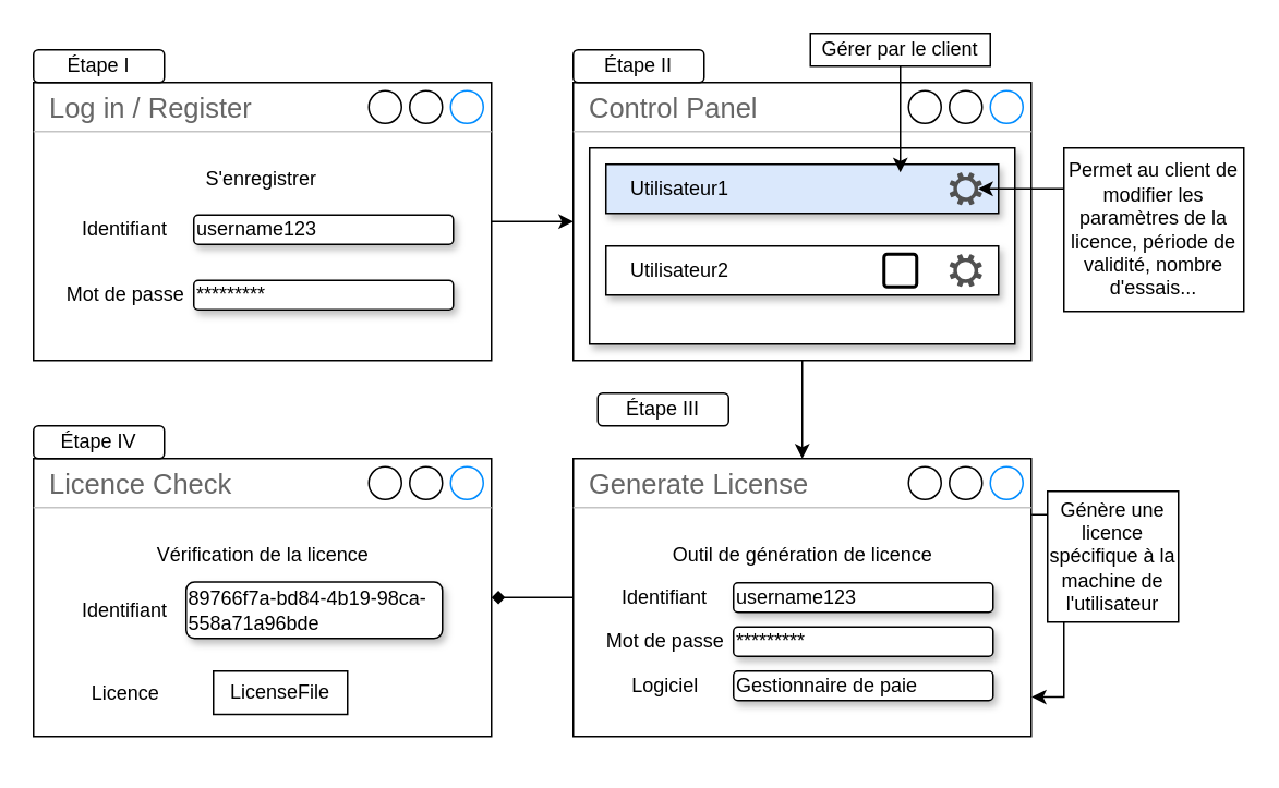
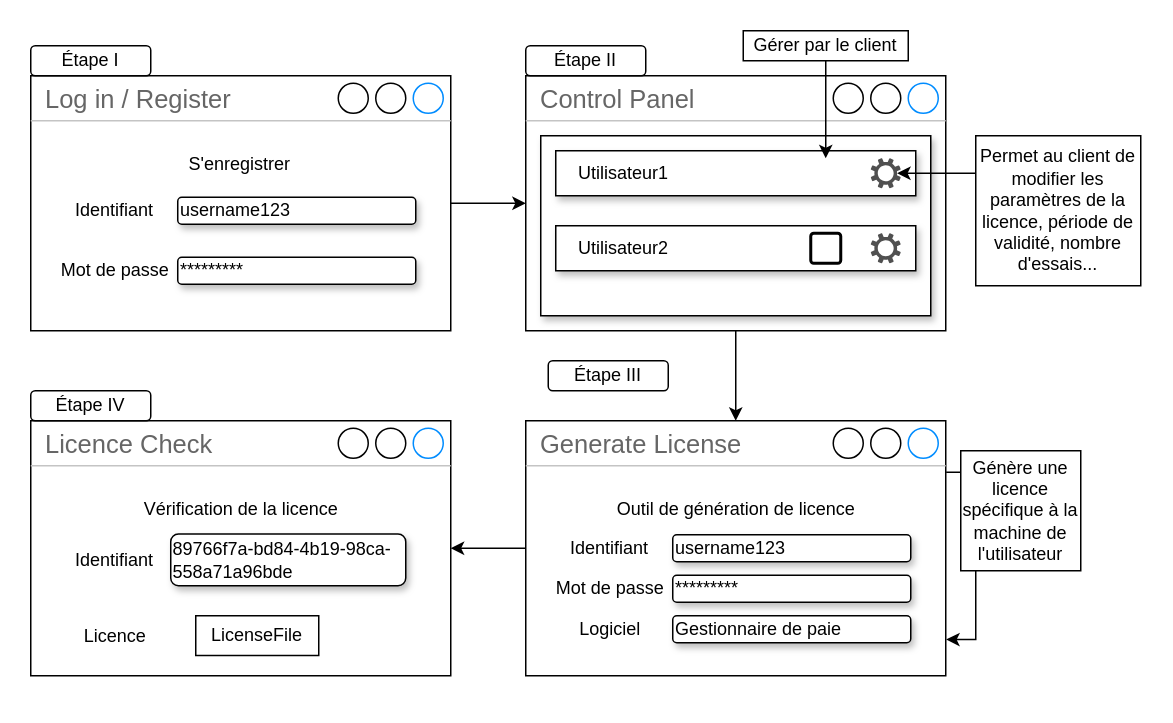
  <mxCell id="0" />
  <mxCell id="1" parent="0" />
  <mxCell id="2" value="" style="group" vertex="1" connectable="0" parent="1"><mxGeometry x="20" y="50" width="280" height="180" as="geometry" /></mxCell>
  <mxCell id="3" value="Log in / Register" style="strokeWidth=1;shadow=0;dashed=0;align=center;html=1;shape=mxgraph.mockup.containers.window;align=left;verticalAlign=top;spacingLeft=8;strokeColor2=#008cff;strokeColor3=#c4c4c4;fontColor=#666666;mainText=;fontSize=17;labelBackgroundColor=none;rounded=0;glass=0;sketch=0;" vertex="1" parent="2"><mxGeometry width="280" height="170" as="geometry" /></mxCell>
  <mxCell id="4" value="" style="shape=image;html=1;verticalAlign=top;verticalLabelPosition=bottom;labelBackgroundColor=#ffffff;imageAspect=0;aspect=fixed;image=https://cdn4.iconfinder.com/data/icons/web-ui-color/128/Close-128.png;rounded=0;shadow=1;glass=0;sketch=0;fontColor=#000000;strokeColor=#000000;" vertex="1" parent="2"><mxGeometry x="255" y="5" width="20" height="20" as="geometry" /></mxCell>
  <mxCell id="5" value="S'enregistrer" style="text;html=1;strokeColor=none;fillColor=none;align=center;verticalAlign=middle;whiteSpace=wrap;rounded=0;shadow=1;glass=0;sketch=0;fontColor=#000000;" vertex="1" parent="2"><mxGeometry x="93.333" y="45" width="93.333" height="27" as="geometry" /></mxCell>
  <mxCell id="6" value="&lt;div align=&quot;left&quot;&gt;username123&lt;/div&gt;" style="rounded=1;whiteSpace=wrap;html=1;shadow=1;glass=0;sketch=0;fontColor=#000000;strokeColor=#000000;align=left;" vertex="1" parent="2"><mxGeometry x="98.003" y="81" width="158.667" height="18" as="geometry" /></mxCell>
  <mxCell id="7" value="&lt;div align=&quot;left&quot;&gt;*********&lt;/div&gt;" style="rounded=1;whiteSpace=wrap;html=1;shadow=1;glass=0;sketch=0;fontColor=#000000;strokeColor=#000000;align=left;" vertex="1" parent="2"><mxGeometry x="98.003" y="121" width="158.667" height="18" as="geometry" /></mxCell>
  <mxCell id="8" value="Identifiant" style="text;html=1;strokeColor=none;fillColor=none;align=center;verticalAlign=middle;whiteSpace=wrap;rounded=0;shadow=1;glass=0;sketch=0;fontColor=#000000;" vertex="1" parent="2"><mxGeometry x="27.997" y="76.5" width="56" height="27" as="geometry" /></mxCell>
  <mxCell id="9" value="Mot de passe" style="text;html=1;strokeColor=none;fillColor=none;align=center;verticalAlign=middle;whiteSpace=wrap;rounded=0;shadow=1;glass=0;sketch=0;fontColor=#000000;" vertex="1" parent="2"><mxGeometry x="18.663" y="116.5" width="74.667" height="27" as="geometry" /></mxCell>
  <mxCell id="10" value="" style="group;shadow=0;" vertex="1" connectable="0" parent="1"><mxGeometry x="350" y="50" width="280" height="180" as="geometry" /></mxCell>
  <mxCell id="11" value="Control Panel" style="strokeWidth=1;shadow=0;dashed=0;align=center;html=1;shape=mxgraph.mockup.containers.window;align=left;verticalAlign=top;spacingLeft=8;strokeColor2=#008cff;strokeColor3=#c4c4c4;fontColor=#666666;mainText=;fontSize=17;labelBackgroundColor=none;rounded=0;glass=0;sketch=0;" vertex="1" parent="10"><mxGeometry width="280" height="170" as="geometry" /></mxCell>
  <mxCell id="12" value="" style="shape=image;html=1;verticalAlign=top;verticalLabelPosition=bottom;labelBackgroundColor=#ffffff;imageAspect=0;aspect=fixed;image=https://cdn4.iconfinder.com/data/icons/web-ui-color/128/Close-128.png;rounded=0;shadow=1;glass=0;sketch=0;fontColor=#000000;strokeColor=#000000;" vertex="1" parent="10"><mxGeometry x="255" y="5" width="20" height="20" as="geometry" /></mxCell>
  <mxCell id="13" value="" style="rounded=0;whiteSpace=wrap;html=1;shadow=1;glass=0;sketch=0;fontColor=#000000;strokeColor=#000000;align=left;" vertex="1" parent="10"><mxGeometry x="10" y="40" width="260" height="120" as="geometry" /></mxCell>
- <mxCell id="14" value="&amp;nbsp;&amp;nbsp;&amp;nbsp; Utilisateur1" style="rounded=0;whiteSpace=wrap;html=1;shadow=1;glass=0;sketch=0;fontColor=#000000;strokeColor=#000000;align=left;fillColor=#dae8fc;" vertex="1" parent="10"><mxGeometry x="20" y="50" width="240" height="30" as="geometry" /></mxCell>
+ <mxCell id="14" value="&amp;nbsp;&amp;nbsp;&amp;nbsp; Utilisateur1" style="rounded=0;whiteSpace=wrap;html=1;shadow=1;glass=0;sketch=0;fontColor=#000000;strokeColor=#000000;align=left;" vertex="1" parent="10"><mxGeometry x="20" y="50" width="240" height="30" as="geometry" /></mxCell>
  <mxCell id="15" value="&amp;nbsp;&amp;nbsp;&amp;nbsp; Utilisateur2" style="rounded=0;whiteSpace=wrap;html=1;shadow=1;glass=0;sketch=0;fontColor=#000000;strokeColor=#000000;align=left;" vertex="1" parent="10"><mxGeometry x="20" y="100" width="240" height="30" as="geometry" /></mxCell>
  <mxCell id="16" value="" style="shape=image;html=1;verticalAlign=top;verticalLabelPosition=bottom;labelBackgroundColor=#ffffff;imageAspect=0;aspect=fixed;image=https://cdn1.iconfinder.com/data/icons/material-core/18/check-box-128.png;rounded=0;shadow=1;glass=0;sketch=0;fontColor=#000000;strokeColor=#000000;" vertex="1" parent="10"><mxGeometry x="190" y="55" width="20" height="20" as="geometry" /></mxCell>
  <mxCell id="17" value="" style="dashed=0;labelPosition=right;align=left;shape=mxgraph.gmdl.checkbox;strokeColor=#000000;fillColor=none;strokeWidth=2;aspect=fixed;sketch=0;rounded=0;shadow=0;glass=0;fontColor=#000000;" vertex="1" parent="10"><mxGeometry x="190" y="105" width="20" height="20" as="geometry" /></mxCell>
  <mxCell id="18" value="" style="sketch=0;pointerEvents=1;shadow=0;dashed=0;html=1;strokeColor=none;labelPosition=center;verticalLabelPosition=bottom;verticalAlign=top;align=center;fillColor=#505050;shape=mxgraph.mscae.enterprise.settings;rounded=0;glass=0;fontColor=#000000;aspect=fixed;" vertex="1" parent="10"><mxGeometry x="230" y="55" width="20" height="20" as="geometry" /></mxCell>
  <mxCell id="19" value="" style="sketch=0;pointerEvents=1;shadow=0;dashed=0;html=1;strokeColor=none;labelPosition=center;verticalLabelPosition=bottom;verticalAlign=top;align=center;fillColor=#505050;shape=mxgraph.mscae.enterprise.settings;rounded=0;glass=0;fontColor=#000000;aspect=fixed;" vertex="1" parent="10"><mxGeometry x="230" y="105" width="20" height="20" as="geometry" /></mxCell>
  <mxCell id="20" style="edgeStyle=orthogonalEdgeStyle;rounded=0;orthogonalLoop=1;jettySize=auto;html=1;fontColor=#000000;" edge="1" parent="1" source="21" target="16"><mxGeometry relative="1" as="geometry" /></mxCell>
  <mxCell id="21" value="Gérer par le client" style="rounded=0;whiteSpace=wrap;html=1;shadow=0;glass=0;sketch=0;fontColor=#000000;strokeColor=#000000;align=center;" vertex="1" parent="1"><mxGeometry x="495" y="20" width="110" height="20" as="geometry" /></mxCell>
  <mxCell id="22" style="edgeStyle=orthogonalEdgeStyle;rounded=0;orthogonalLoop=1;jettySize=auto;html=1;entryX=0.88;entryY=0.5;entryDx=0;entryDy=0;fontColor=#000000;exitX=0;exitY=0.25;exitDx=0;exitDy=0;entryPerimeter=0;" edge="1" parent="1" source="23" target="18"><mxGeometry relative="1" as="geometry" /></mxCell>
  <mxCell id="23" value="Permet au client de modifier les paramètres de la licence, période de validité, nombre d'essais..." style="rounded=0;whiteSpace=wrap;html=1;shadow=0;glass=0;sketch=0;fontColor=#000000;strokeColor=#000000;align=center;" vertex="1" parent="1"><mxGeometry x="650" y="90" width="110" height="100" as="geometry" /></mxCell>
  <mxCell id="24" value="Étape I" style="rounded=1;whiteSpace=wrap;html=1;shadow=0;glass=0;sketch=0;fontColor=#000000;strokeColor=#000000;align=center;" vertex="1" parent="1"><mxGeometry x="20" y="30" width="80" height="20" as="geometry" /></mxCell>
  <mxCell id="25" value="Étape II" style="rounded=1;whiteSpace=wrap;html=1;shadow=0;glass=0;sketch=0;fontColor=#000000;strokeColor=#000000;align=center;" vertex="1" parent="1"><mxGeometry x="350" y="30" width="80" height="20" as="geometry" /></mxCell>
  <mxCell id="26" value="" style="group;labelBackgroundColor=default;" vertex="1" connectable="0" parent="1"><mxGeometry x="20" y="280" width="280" height="180" as="geometry" /></mxCell>
  <mxCell id="27" value="Licence Check" style="strokeWidth=1;shadow=0;dashed=0;align=center;html=1;shape=mxgraph.mockup.containers.window;align=left;verticalAlign=top;spacingLeft=8;strokeColor2=#008cff;strokeColor3=#c4c4c4;fontColor=#666666;mainText=;fontSize=17;labelBackgroundColor=none;rounded=0;glass=0;sketch=0;" vertex="1" parent="26"><mxGeometry width="280" height="170" as="geometry" /></mxCell>
  <mxCell id="28" value="" style="shape=image;html=1;verticalAlign=top;verticalLabelPosition=bottom;labelBackgroundColor=#ffffff;imageAspect=0;aspect=fixed;image=https://cdn4.iconfinder.com/data/icons/web-ui-color/128/Close-128.png;rounded=0;shadow=1;glass=0;sketch=0;fontColor=#000000;strokeColor=#000000;" vertex="1" parent="26"><mxGeometry x="255" y="5" width="20" height="20" as="geometry" /></mxCell>
  <mxCell id="29" value="Vérification de la licence" style="text;html=1;strokeColor=none;fillColor=none;align=center;verticalAlign=middle;whiteSpace=wrap;rounded=0;shadow=1;glass=0;sketch=0;fontColor=#000000;" vertex="1" parent="26"><mxGeometry x="71.66" y="45" width="136.67" height="27" as="geometry" /></mxCell>
  <mxCell id="30" value="89766f7a-bd84-4b19-98ca-558a71a96bde" style="rounded=1;whiteSpace=wrap;html=1;shadow=1;glass=0;sketch=0;fontColor=#000000;strokeColor=#000000;align=left;" vertex="1" parent="26"><mxGeometry x="93.33" y="75.5" width="156.67" height="34.5" as="geometry" /></mxCell>
  <mxCell id="31" value="Identifiant" style="text;html=1;strokeColor=none;fillColor=none;align=center;verticalAlign=middle;whiteSpace=wrap;rounded=0;shadow=1;glass=0;sketch=0;fontColor=#000000;" vertex="1" parent="26"><mxGeometry x="27.997" y="79.25" width="56" height="27" as="geometry" /></mxCell>
  <mxCell id="32" value="Licence" style="text;html=1;strokeColor=none;fillColor=none;align=center;verticalAlign=middle;whiteSpace=wrap;rounded=0;shadow=1;glass=0;sketch=0;fontColor=#000000;" vertex="1" parent="26"><mxGeometry x="18.663" y="130" width="74.667" height="27" as="geometry" /></mxCell>
  <mxCell id="33" value="" style="shape=image;html=1;verticalAlign=top;verticalLabelPosition=bottom;labelBackgroundColor=#ffffff;imageAspect=0;aspect=fixed;image=https://cdn4.iconfinder.com/data/icons/internet-networking-and-communication-glyph-24/24/Down_arrow_download_button_downloading_file_download_save_file_1-128.png;rounded=0;shadow=0;glass=0;sketch=0;fontColor=#000000;strokeColor=#000000;" vertex="1" parent="26"><mxGeometry x="200" y="128.25" width="30" height="30" as="geometry" /></mxCell>
  <mxCell id="34" value="LicenseFile" style="rounded=0;whiteSpace=wrap;html=1;shadow=0;glass=0;sketch=0;fontColor=#000000;strokeColor=#000000;align=center;labelBackgroundColor=default;" vertex="1" parent="26"><mxGeometry x="110" y="130" width="82" height="26.5" as="geometry" /></mxCell>
  <mxCell id="35" value="Étape IV" style="rounded=1;whiteSpace=wrap;html=1;shadow=0;glass=0;sketch=0;fontColor=#000000;strokeColor=#000000;align=center;" vertex="1" parent="1"><mxGeometry x="20" y="260" width="80" height="20" as="geometry" /></mxCell>
  <mxCell id="36" value="" style="group" vertex="1" connectable="0" parent="1"><mxGeometry x="350" y="280" width="280" height="180" as="geometry" /></mxCell>
  <mxCell id="37" value="Generate License" style="strokeWidth=1;shadow=0;dashed=0;align=center;html=1;shape=mxgraph.mockup.containers.window;align=left;verticalAlign=top;spacingLeft=8;strokeColor2=#008cff;strokeColor3=#c4c4c4;fontColor=#666666;mainText=;fontSize=17;labelBackgroundColor=none;rounded=0;glass=0;sketch=0;" vertex="1" parent="36"><mxGeometry width="280" height="170" as="geometry" /></mxCell>
  <mxCell id="38" value="" style="shape=image;html=1;verticalAlign=top;verticalLabelPosition=bottom;labelBackgroundColor=#ffffff;imageAspect=0;aspect=fixed;image=https://cdn4.iconfinder.com/data/icons/web-ui-color/128/Close-128.png;rounded=0;shadow=1;glass=0;sketch=0;fontColor=#000000;strokeColor=#000000;" vertex="1" parent="36"><mxGeometry x="255" y="5" width="20" height="20" as="geometry" /></mxCell>
  <mxCell id="39" value="Outil de génération de licence" style="text;html=1;strokeColor=none;fillColor=none;align=center;verticalAlign=middle;whiteSpace=wrap;rounded=0;shadow=1;glass=0;sketch=0;fontColor=#000000;" vertex="1" parent="36"><mxGeometry x="56.66" y="45" width="166.67" height="27" as="geometry" /></mxCell>
  <mxCell id="40" value="&lt;div align=&quot;left&quot;&gt;username123&lt;/div&gt;" style="rounded=1;whiteSpace=wrap;html=1;shadow=1;glass=0;sketch=0;fontColor=#000000;strokeColor=#000000;align=left;" vertex="1" parent="36"><mxGeometry x="98.003" y="76" width="158.667" height="18" as="geometry" /></mxCell>
  <mxCell id="41" value="&lt;div align=&quot;left&quot;&gt;*********&lt;/div&gt;" style="rounded=1;whiteSpace=wrap;html=1;shadow=1;glass=0;sketch=0;fontColor=#000000;strokeColor=#000000;align=left;" vertex="1" parent="36"><mxGeometry x="98.003" y="103" width="158.667" height="18" as="geometry" /></mxCell>
  <mxCell id="42" value="Identifiant" style="text;html=1;strokeColor=none;fillColor=none;align=center;verticalAlign=middle;whiteSpace=wrap;rounded=0;shadow=1;glass=0;sketch=0;fontColor=#000000;" vertex="1" parent="36"><mxGeometry x="27.997" y="71.5" width="56" height="27" as="geometry" /></mxCell>
  <mxCell id="43" value="Mot de passe" style="text;html=1;strokeColor=none;fillColor=none;align=center;verticalAlign=middle;whiteSpace=wrap;rounded=0;shadow=1;glass=0;sketch=0;fontColor=#000000;" vertex="1" parent="36"><mxGeometry x="18.663" y="98.5" width="74.667" height="27" as="geometry" /></mxCell>
  <mxCell id="44" value="Logiciel" style="text;html=1;strokeColor=none;fillColor=none;align=center;verticalAlign=middle;whiteSpace=wrap;rounded=0;shadow=1;glass=0;sketch=0;fontColor=#000000;" vertex="1" parent="36"><mxGeometry x="18.663" y="125.5" width="74.667" height="27" as="geometry" /></mxCell>
  <mxCell id="45" value="Gestionnaire de paie" style="rounded=1;whiteSpace=wrap;html=1;shadow=1;glass=0;sketch=0;fontColor=#000000;strokeColor=#000000;align=left;" vertex="1" parent="36"><mxGeometry x="98.003" y="130" width="158.667" height="18" as="geometry" /></mxCell>
  <mxCell id="46" style="edgeStyle=orthogonalEdgeStyle;rounded=0;orthogonalLoop=1;jettySize=auto;html=1;fontColor=#000000;exitX=1.001;exitY=0.202;exitDx=0;exitDy=0;exitPerimeter=0;entryX=1.001;entryY=0.858;entryDx=0;entryDy=0;entryPerimeter=0;" edge="1" parent="36" source="37" target="37"><mxGeometry relative="1" as="geometry"><Array as="points"><mxPoint x="300" y="34" /><mxPoint x="300" y="146" /><mxPoint x="280" y="146" /></Array></mxGeometry></mxCell>
  <mxCell id="47" value="Étape III" style="rounded=1;whiteSpace=wrap;html=1;shadow=0;glass=0;sketch=0;fontColor=#000000;strokeColor=#000000;align=center;" vertex="1" parent="1"><mxGeometry x="365" y="240" width="80" height="20" as="geometry" /></mxCell>
  <mxCell id="48" value="Génère une licence spécifique à la machine de l'utilisateur" style="rounded=0;whiteSpace=wrap;html=1;shadow=0;glass=0;labelBackgroundColor=none;sketch=0;fontColor=#000000;strokeColor=#000000;align=center;" vertex="1" parent="1"><mxGeometry x="640" y="300" width="80" height="80" as="geometry" /></mxCell>
  <mxCell id="49" style="edgeStyle=orthogonalEdgeStyle;rounded=0;orthogonalLoop=1;jettySize=auto;html=1;fontColor=#000000;" edge="1" parent="1" source="3" target="11"><mxGeometry relative="1" as="geometry" /></mxCell>
  <mxCell id="50" style="edgeStyle=orthogonalEdgeStyle;rounded=0;orthogonalLoop=1;jettySize=auto;html=1;fontColor=#000000;" edge="1" parent="1" source="11" target="37"><mxGeometry relative="1" as="geometry" /></mxCell>
- <mxCell id="51" style="edgeStyle=orthogonalEdgeStyle;rounded=0;orthogonalLoop=1;jettySize=auto;html=1;fontColor=#000000;endArrow=diamond;" edge="1" parent="1" source="37" target="27"><mxGeometry relative="1" as="geometry" /></mxCell>
+ <mxCell id="51" style="edgeStyle=orthogonalEdgeStyle;rounded=0;orthogonalLoop=1;jettySize=auto;html=1;fontColor=#000000;" edge="1" parent="1" source="37" target="27"><mxGeometry relative="1" as="geometry" /></mxCell>
